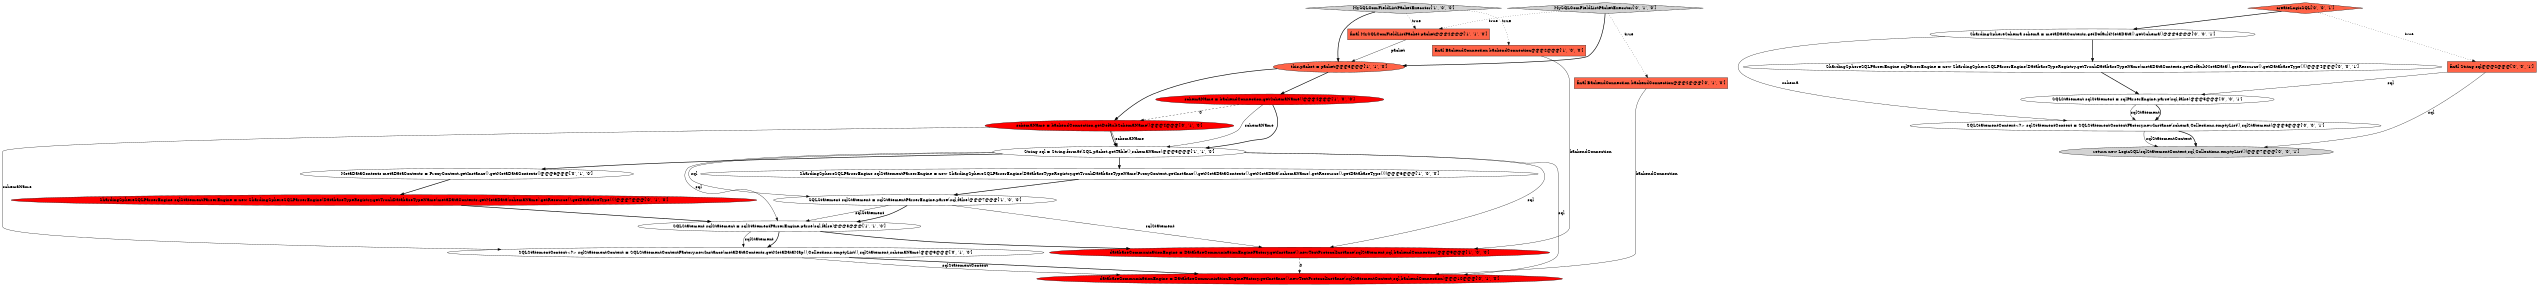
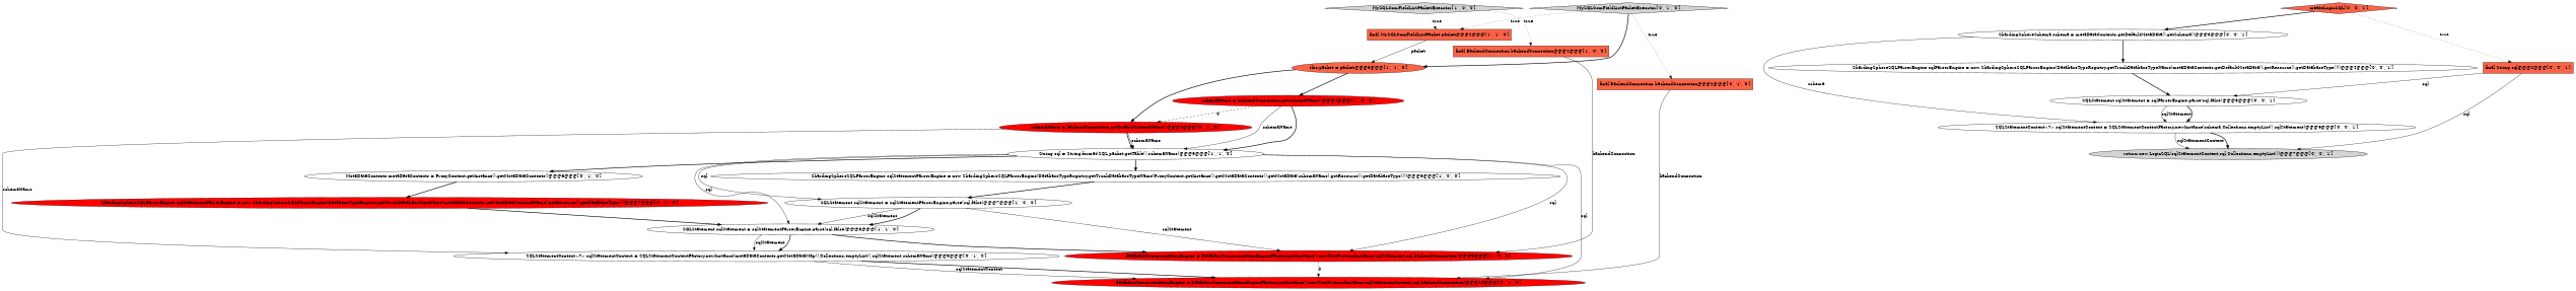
  digraph {
    node [fillcolor=white shape=ellipse style=filled]
    edge [style=bold]
    n1 [fillcolor=red label="schemaName = backendConnection.getSchemaName()@@@4@@@['1', '0', '0']"]
    n2 [fillcolor=red label="schemaName = backendConnection.getDefaultSchemaName()@@@4@@@['0', '1', '0']"]
    n3 [label="String sql = String.format(SQL,packet.getTable(),schemaName)@@@5@@@['1', '1', '0']"]
    n4 [label="SQLStatementContext<?> sqlStatementContext = SQLStatementContextFactory.newInstance(metaDataContexts.getMetaDataMap(),Collections.emptyList(),sqlStatement,schemaName)@@@9@@@['0', '1', '0']"]
    n5 [fillcolor=red label="databaseCommunicationEngine = DatabaseCommunicationEngineFactory.getInstance().newTextProtocolInstance(sqlStatementContext,sql,backendConnection)@@@10@@@['0', '1', '0']"]
    n6 [fillcolor=red label="databaseCommunicationEngine = DatabaseCommunicationEngineFactory.getInstance().newTextProtocolInstance(sqlStatement,sql,backendConnection)@@@9@@@['1', '0', '0']"]
    n7 [label="MetaDataContexts metaDataContexts = ProxyContext.getInstance().getMetaDataContexts()@@@6@@@['0', '1', '0']"]
    n8 [label="SQLStatement sqlStatement = sqlStatementParserEngine.parse(sql,false)@@@8@@@['1', '1', '0']"]
    n9 [label="SQLStatement sqlStatement = sqlStatementParserEngine.parse(sql,false)@@@7@@@['1', '0', '0']"]
    n10 [label="ShardingSphereSQLParserEngine sqlStatementParserEngine = new ShardingSphereSQLParserEngine(DatabaseTypeRegistry.getTrunkDatabaseTypeName(ProxyContext.getInstance().getMetaDataContexts().getMetaData(schemaName).getResource().getDatabaseType()))@@@6@@@['1', '0', '0']"]
    n11 [fillcolor=tomato label="final BackendConnection backendConnection@@@2@@@['0', '1', '0']" shape=box]
    n12 [fillcolor=tomato label="final BackendConnection backendConnection@@@2@@@['1', '0', '0']" shape=box]
    n13 [label="ShardingSphereSchema schema = metaDataContexts.getDefaultMetaData().getSchema()@@@3@@@['0', '0', '1']"]
    n14 [label="SQLStatementContext<?> sqlStatementContext = SQLStatementContextFactory.newInstance(schema,Collections.emptyList(),sqlStatement)@@@6@@@['0', '0', '1']"]
    n15 [label="ShardingSphereSQLParserEngine sqlParserEngine = new ShardingSphereSQLParserEngine(DatabaseTypeRegistry.getTrunkDatabaseTypeName(metaDataContexts.getDefaultMetaData().getResource().getDatabaseType()))@@@4@@@['0', '0', '1']"]
    n16 [fillcolor=lightgray label="return new LogicSQL(sqlStatementContext,sql,Collections.emptyList())@@@7@@@['0', '0', '1']"]
    n17 [label="SQLStatement sqlStatement = sqlParserEngine.parse(sql,false)@@@5@@@['0', '0', '1']"]
    n18 [fillcolor=lightgray label="MySQLComFieldListPacketExecutor['1', '0', '0']" shape=diamond]
    n19 [fillcolor=tomato label="final MySQLComFieldListPacket packet@@@2@@@['1', '1', '0']" shape=box]
    n20 [fillcolor=tomato label="this.packet = packet@@@3@@@['1', '1', '0']"]
    n21 [fillcolor=red label="ShardingSphereSQLParserEngine sqlStatementParserEngine = new ShardingSphereSQLParserEngine(DatabaseTypeRegistry.getTrunkDatabaseTypeName(metaDataContexts.getMetaData(schemaName).getResource().getDatabaseType()))@@@7@@@['0', '1', '0']"]
    n22 [fillcolor=lightgray label="MySQLComFieldListPacketExecutor['0', '1', '0']" shape=diamond]
    n23 [fillcolor=tomato label="createLogicSQL['0', '0', '1']" shape=diamond]
    n24 [fillcolor=tomato label="final String sql@@@2@@@['0', '0', '1']" shape=box]
    n1 -> n2 [label=0 style=dashed]
    n1 -> n3
    n1 -> n3 [label=schemaName style=solid]
    n2 -> n3
    n2 -> n3 [label=schemaName style=solid]
    n2 -> n4 [label=schemaName style=solid]
    n3 -> n5 [label=sql style=solid]
    n3 -> n6 [label=sql style=solid]
    n3 -> n7
    n3 -> n8 [label=sql style=solid]
    n3 -> n9 [label=sql style=solid]
    n3 -> n10
    n4 -> n5
    n4 -> n5 [label=sqlStatementContext style=solid]
    n6 -> n5 [label=0 style=dashed]
    n7 -> n21
    n8 -> n4
    n8 -> n4 [label=sqlStatement style=solid]
    n8 -> n6
    n9 -> n6 [label=sqlStatement style=solid]
    n9 -> n8 [label=sqlStatement style=solid]
    n9 -> n8
    n10 -> n9
    n11 -> n5 [label=backendConnection style=solid]
    n12 -> n6 [label=backendConnection style=solid]
    n13 -> n14 [label=schema style=solid]
    n13 -> n15
    n14 -> n16 [label=sqlStatementContext style=solid]
    n14 -> n16
    n15 -> n17
    n17 -> n14 [label=sqlStatement style=solid]
    n17 -> n14
    n18 -> n12 [label=true style=dotted]
    n18 -> n19 [label=true style=dotted]
-   n18 -> n20
    n19 -> n20 [label=packet style=solid]
    n20 -> n1
    n20 -> n2
    n21 -> n8
    n22 -> n11 [label=true style=dotted]
    n22 -> n19 [label=true style=dotted]
    n22 -> n20
    n23 -> n13
    n23 -> n24 [label=true style=dotted]
    n24 -> n16 [label=sql style=solid]
    n24 -> n17 [label=sql style=solid]
  }
